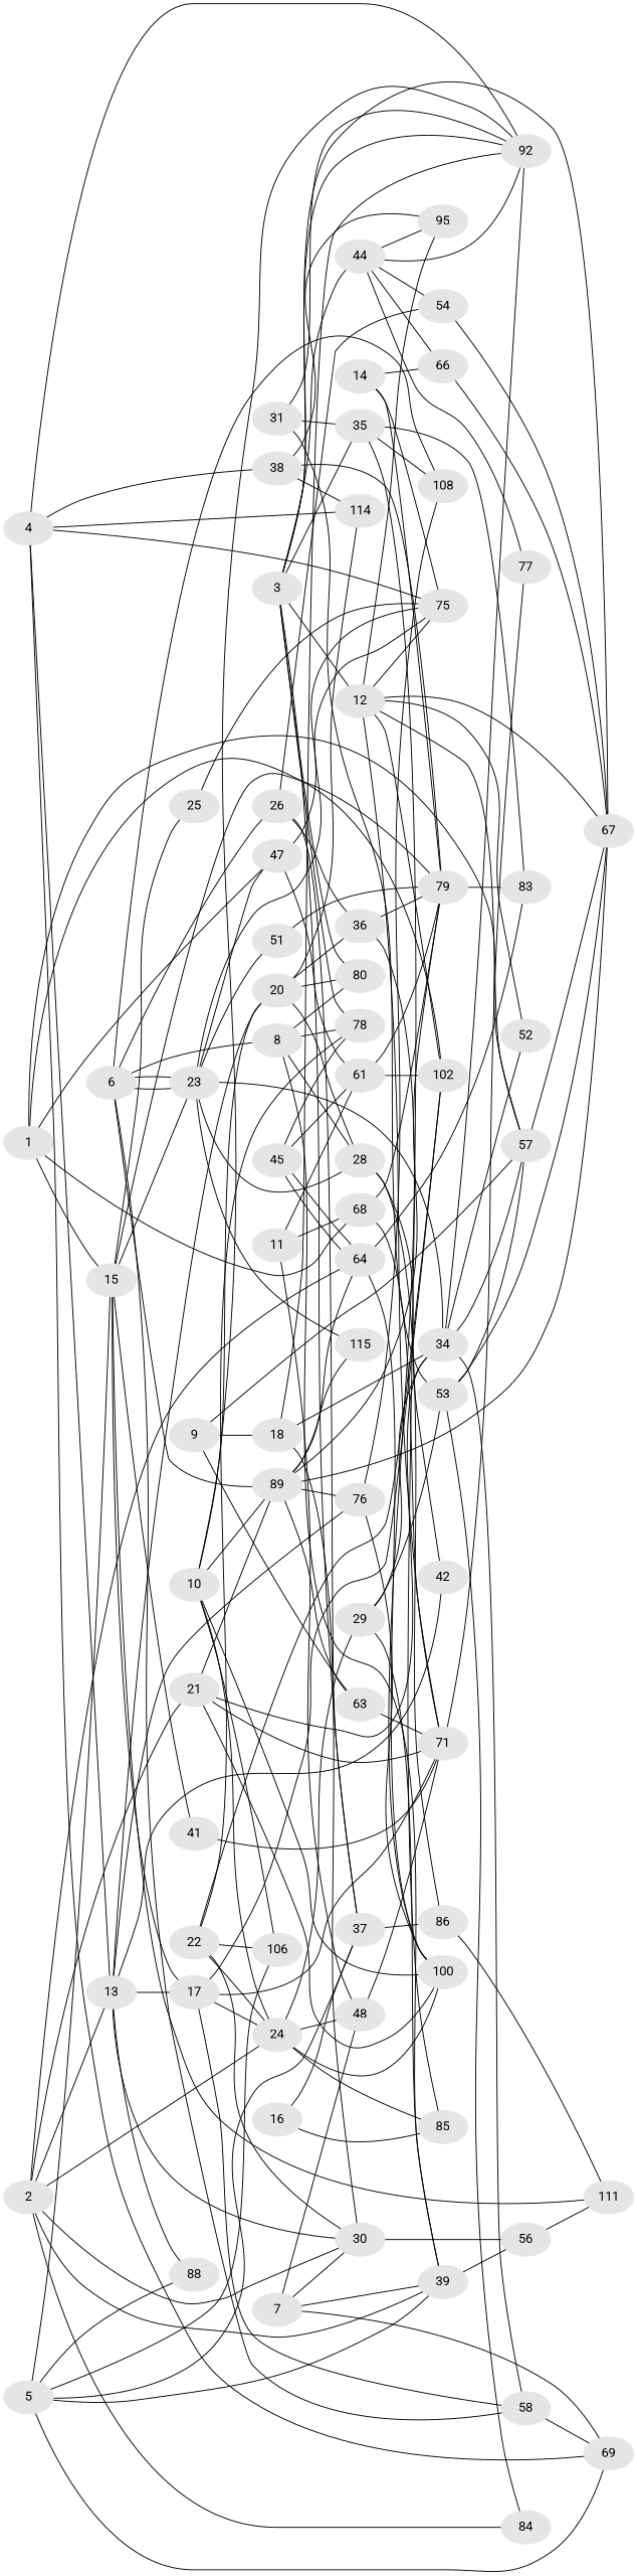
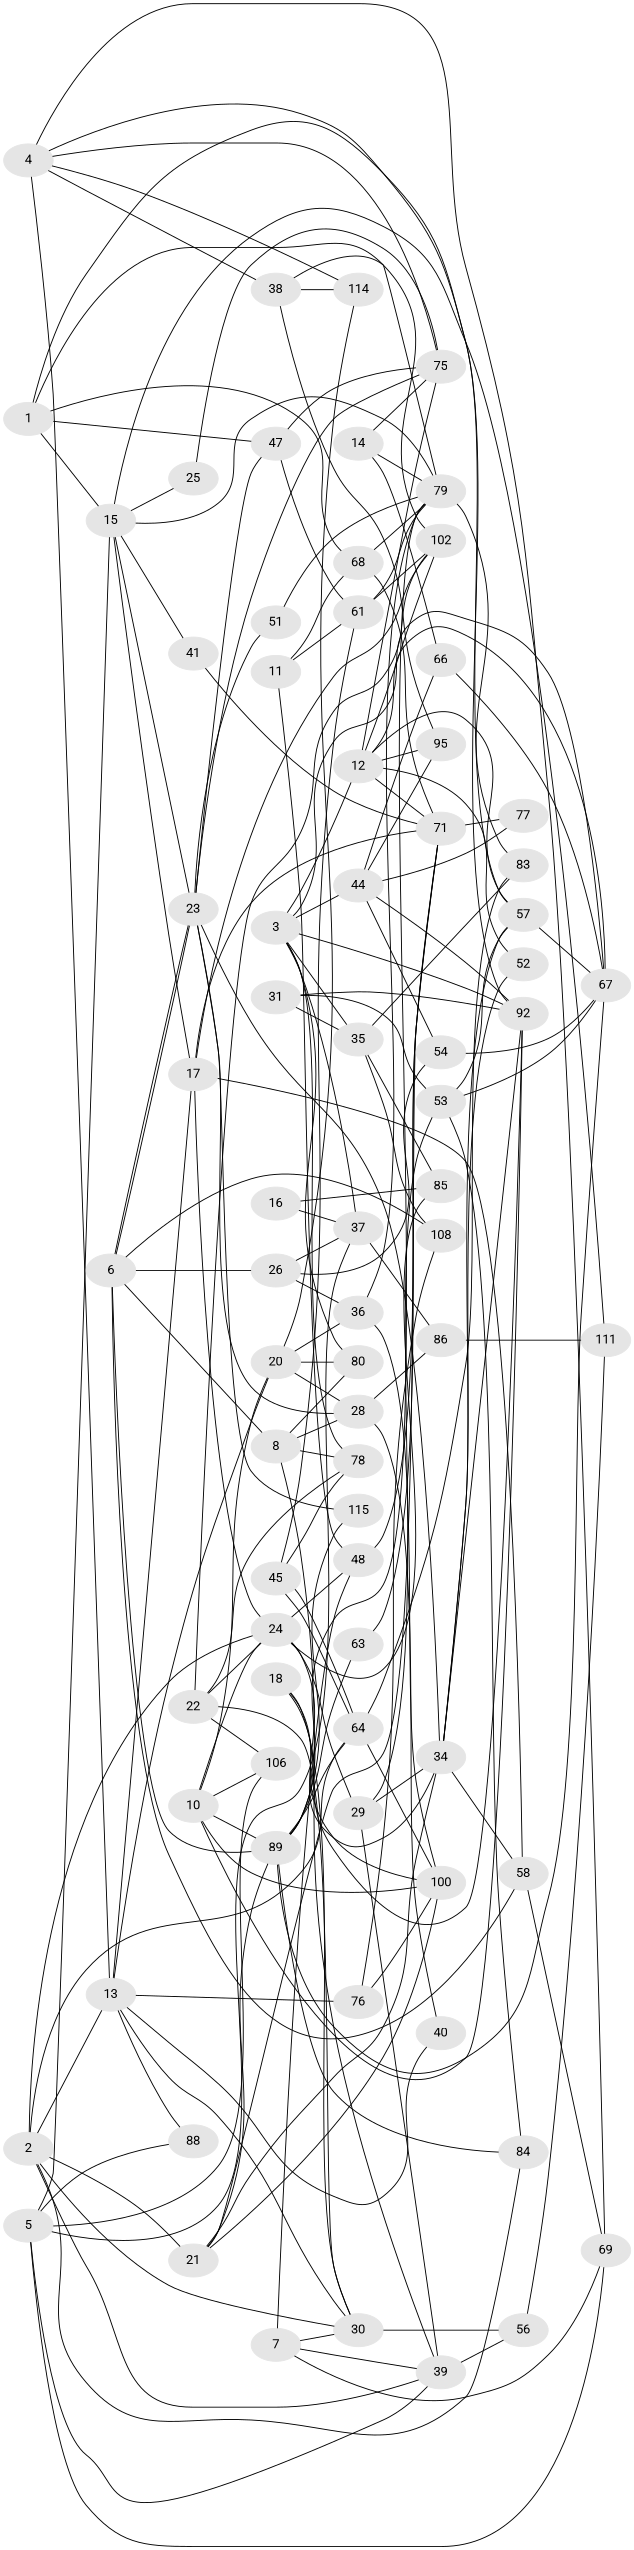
  graph {
    fontname=Roboto
    rankdir=LR
    node [color=gray90 fontname=Roboto style=filled]
    edge [fontname=Roboto]
    1 [super="+89"]
    15 [super="+33"]
    47
    57
    68
    102
    23 [super="+42"]
    17 [super="+46"]
    79 [super="+103"]
    25
    41
    111
    75 [super="+113"]
    61 [super="+82"]
    67 [super="+109"]
    71 [super="+107"]
    2 [super="+99"]
    13 [super="+32"]
    21 [super="+110"]
    24 [super="+72"]
    30
    39 [super="+97"]
    64 [super="+94"]
    84
    88
    20 [super="+27"]
-   40 [label=42]
+   40
    76
    n29 [label=89 super="+59"]
    100 [super="+116"]
    34 [super="+81"]
    48 [super="+70"]
    85
    29 [super="+98"]
    56
    83
    3 [super="+73"]
    12 [super="+91"]
    35 [super="+112"]
    37 [super="+65"]
    44 [super="+87"]
    78
    80
    92 [super="+105"]
    52
    95
    108
    86
    66
    54
    77
    4 [super="+96"]
    38 [super="+60"]
    69
    114
    5 [super="+62"]
    106
    6 [super="+50"]
    8 [super="+104"]
    26
    58 [super="+74"]
    28
    51
    115
    36 [super="+55"]
    63
    7 [super="+93"]
    18 [super="+19"]
-   9
    10 [super="+101"]
    11
    14
    16
    22 [super="+43"]
    53 [super="+90"]
    31
    45
    1 -- 15 [weight=2]
    1 -- 47
    1 -- 57
    1 -- 68
    1 -- 102
    15 -- 23
    15 -- 17
    15 -- 79
    15 -- 25
    15 -- 41
    15 -- 111
    47 -- 75
    47 -- 61
    57 -- 67
    68 -- 79
    68 -- 71
    23 -- 47
    23 -- 75
    23 -- 34
    23 -- 28
    23 -- 51 [weight=2]
    23 -- 115
    17 -- 102
    17 -- 71
    17 -- 24
    17 -- 58
    79 -- 83
    25 -- 75
    41 -- 71
    61 -- 102
    61 -- 79
    71 -- 77
    2 -- 13
    2 -- 21
    2 -- 24
    2 -- 30
    2 -- 39
    2 -- 64
    2 -- 84
    13 -- 17 [weight=2]
    13 -- 30
    13 -- 88
    13 -- 20
    13 -- 40
    13 -- 76
    21 -- 71
    21 -- n29
    21 -- 100
    21 -- 34
    24 -- 100
    24 -- 48
    24 -- 85
    24 -- 29
    30 -- 56
    39 -- 56
    64 -- 100
    64 -- 83
    20 -- 80
    20 -- 114
    20 -- 28
    20 -- 36
    76 -- 100
    76 -- 108
    n29 -- 79 [weight=2]
    n29 -- 67
    n29 -- 64
-   n29 -- 76
+   n29 -- 84
    n29 -- 115
    n29 -- 63
    34 -- 57
    34 -- 92
    34 -- 52
    34 -- 58
    48 -- 71
    29 -- 39
    29 -- 34
    29 -- 53
    56 -- 111
    3 -- 67
    3 -- 12
    3 -- 35
    3 -- 37
    3 -- 44
    3 -- 78
    3 -- 80
    3 -- 92 [weight=2]
    12 -- 57
    12 -- 102
    12 -- 75
    12 -- 67
    12 -- 71
    12 -- 52
    12 -- 95
    35 -- 85
    35 -- 83
    35 -- 108
    37 -- 86
    44 -- 92
    44 -- 95
    44 -- 66
    44 -- 54
    44 -- 77
    86 -- 111
    66 -- 67
    54 -- 67
    4 -- 75
    4 -- 13
    4 -- 92
    4 -- 38
    4 -- 69
    4 -- 114
    38 -- 79 [weight=2]
    38 -- 95
    38 -- 114
    5 -- 15
    5 -- 39
    5 -- 88
    5 -- 37
    5 -- 69
    5 -- 106
    6 -- 23
    6 -- 23
    6 -- n29
    6 -- 108
    6 -- 8
    6 -- 26
    6 -- 58
    8 -- 39
    8 -- 78
    8 -- 80
    8 -- 28
    26 -- 37
    26 -- 54
    26 -- 36
    58 -- 69
    28 -- 40
    28 -- 86
    51 -- 79
    36 -- 79
    36 -- 100
    63 -- 71
    7 -- 30 [weight=2]
    7 -- 39
    7 -- 48
    7 -- 69
    18 -- 30
    18 -- 34
    18 -- 92
-   9 -- 57
-   9 -- 63
-   9 -- 18
    10 -- 24
    10 -- 20
    10 -- n29
    10 -- 100 [weight=2]
    10 -- 92
    10 -- 106
    11 -- 68
    11 -- 61
    11 -- 48
    14 -- 79
    14 -- 75
    14 -- 66
    16 -- 85
    16 -- 37
    22 -- 102
    22 -- 24
    22 -- 30
    22 -- 78
    22 -- 106
    53 -- 57
    53 -- 67 [weight=2]
    53 -- 84
    31 -- 35
    31 -- 92
    31 -- 53
    45 -- 61
    45 -- 64
    45 -- 64
    45 -- 78
  }
